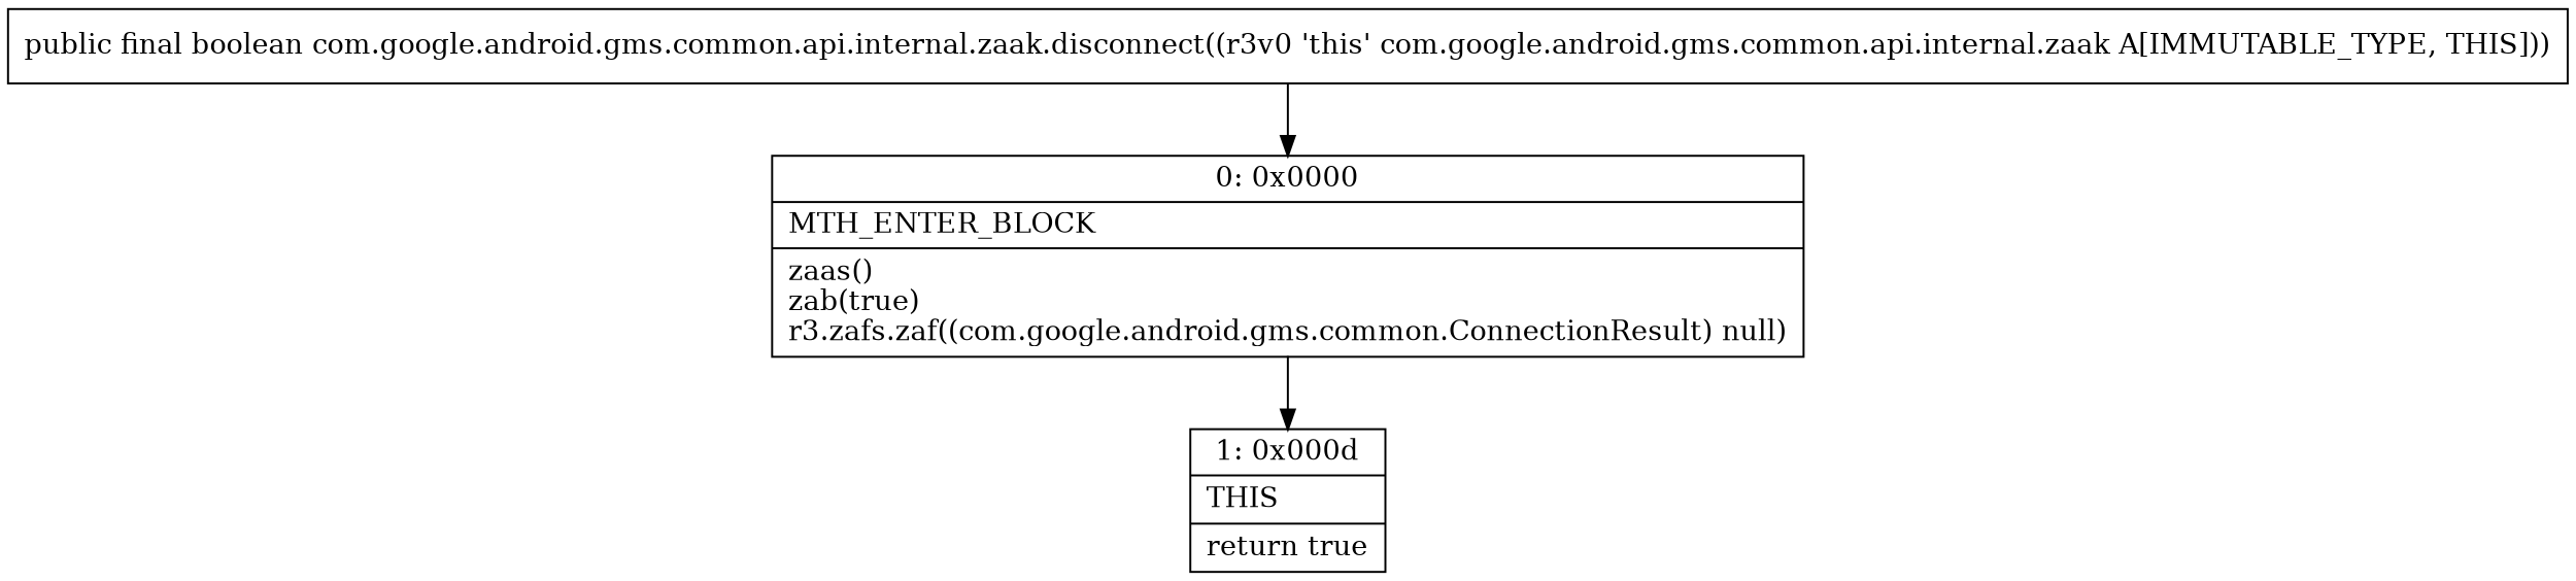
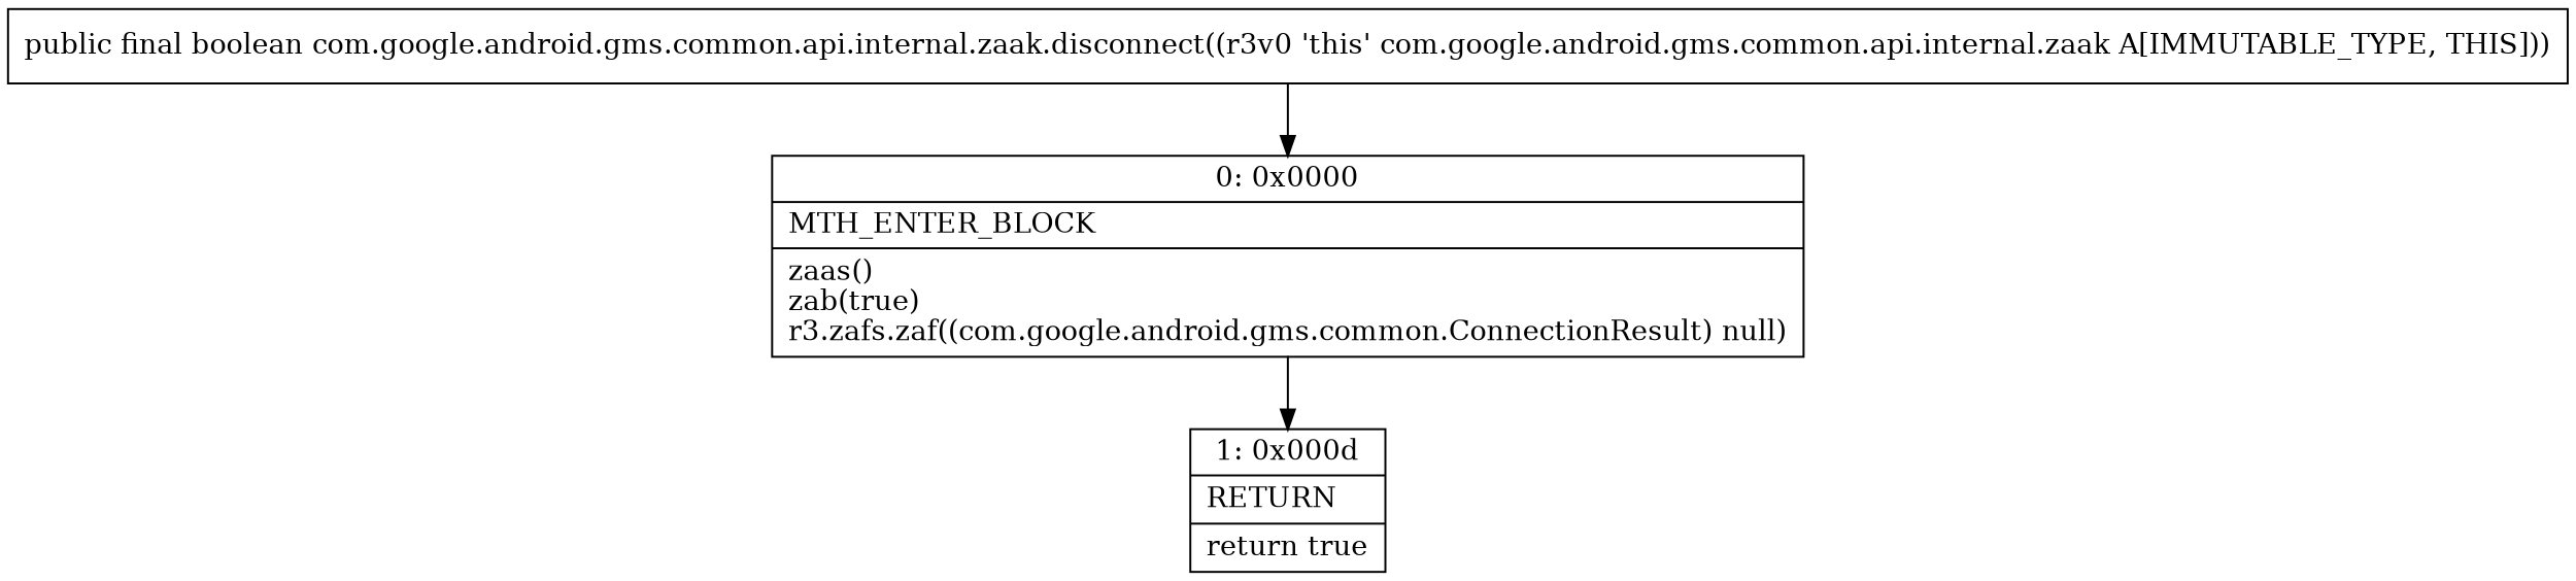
  digraph {
    node [shape=record]
    n1 [label="{0\:\ 0x0000|MTH_ENTER_BLOCK\l|zaas()\lzab(true)\lr3.zafs.zaf((com.google.android.gms.common.ConnectionResult) null)\l}"]
-   n2 [label="{1\:\ 0x000d|THIS\l|return true\l}"]
+   n2 [label="{1\:\ 0x000d|RETURN\l|return true\l}"]
    n3 [label="{public final boolean com.google.android.gms.common.api.internal.zaak.disconnect((r3v0 'this' com.google.android.gms.common.api.internal.zaak A[IMMUTABLE_TYPE, THIS])) }"]
    n1 -> n2
    n3 -> n1
  }
